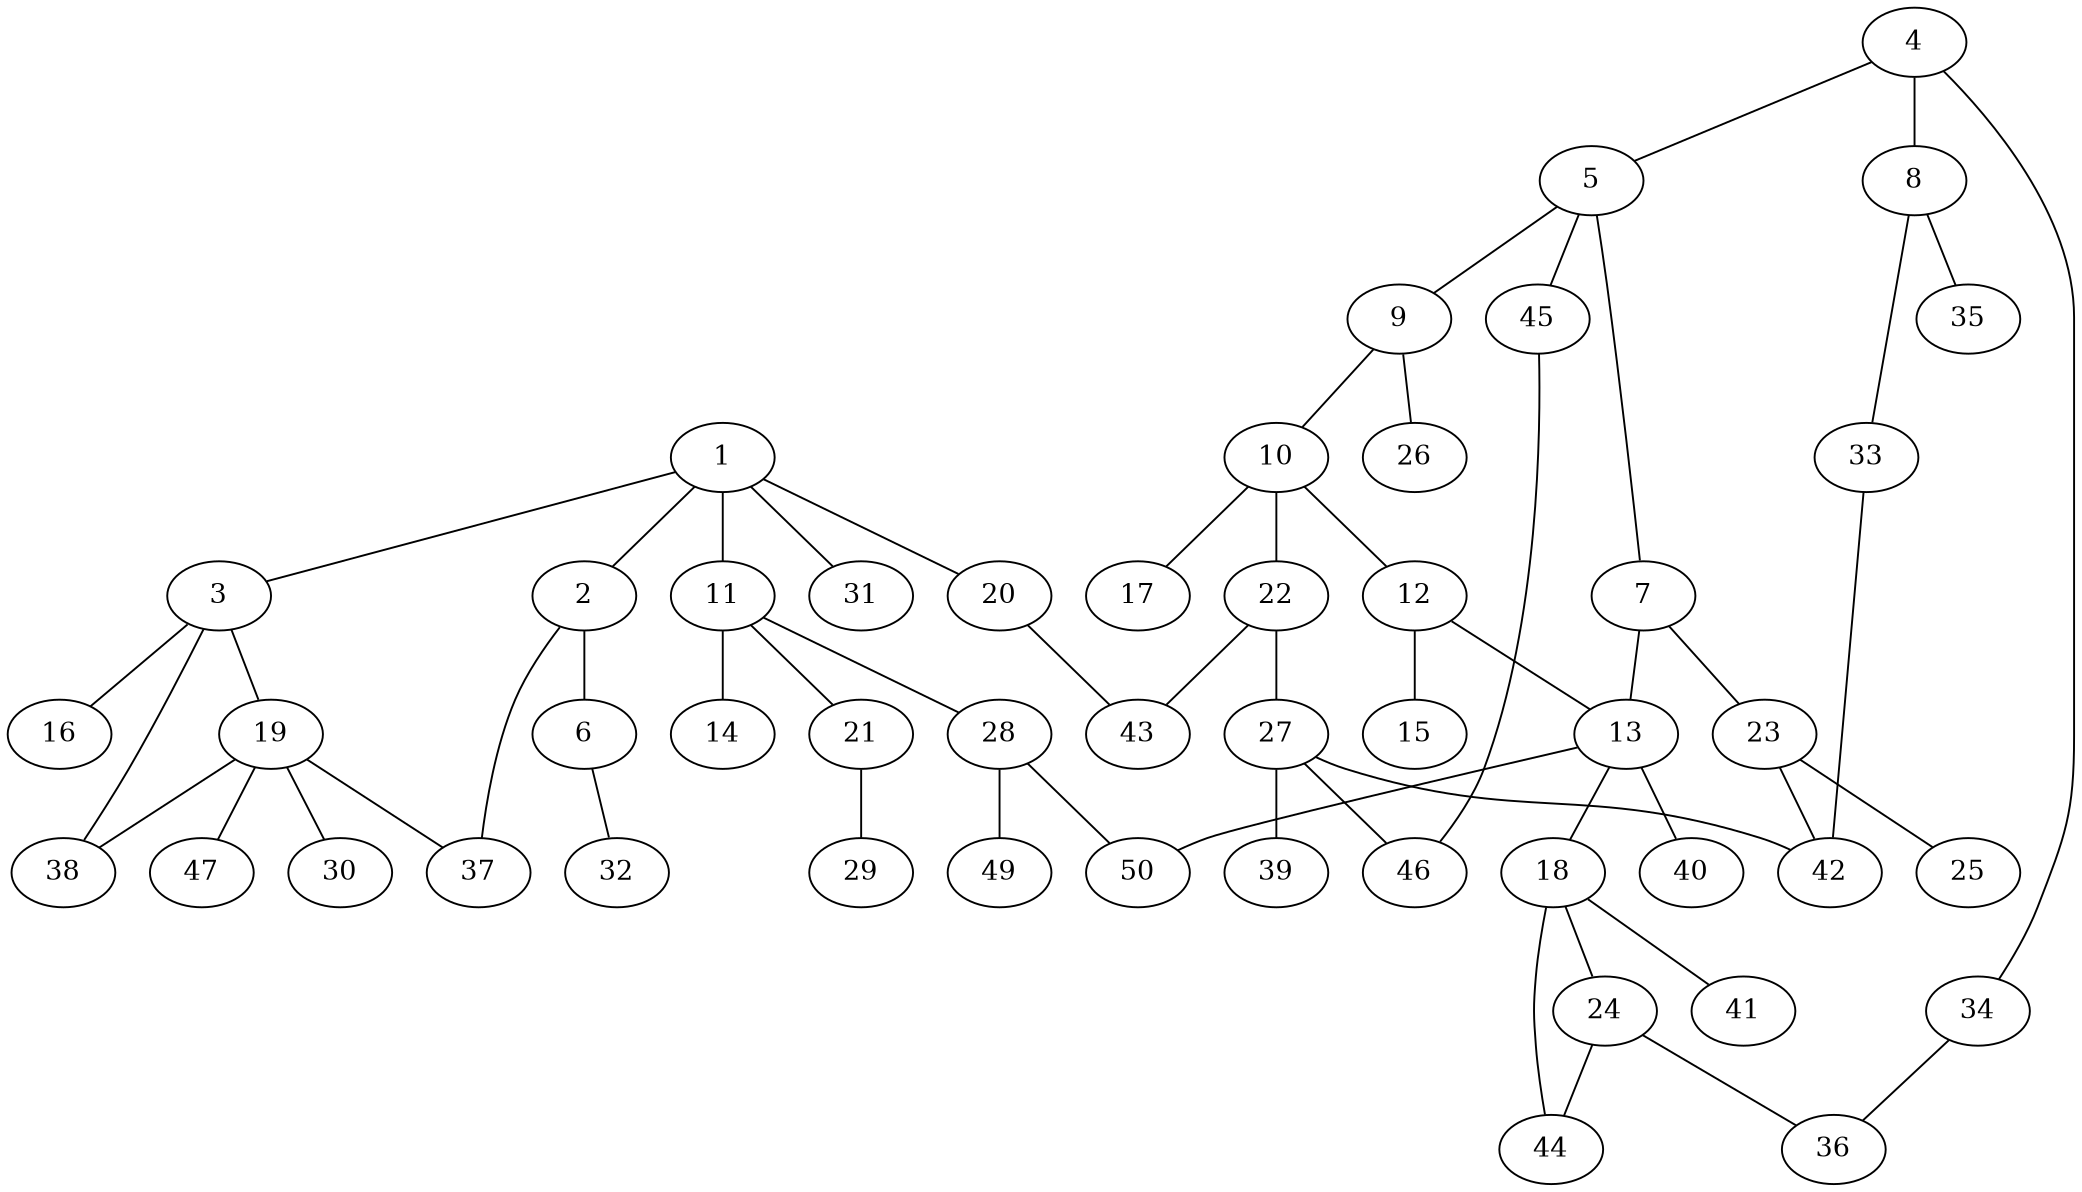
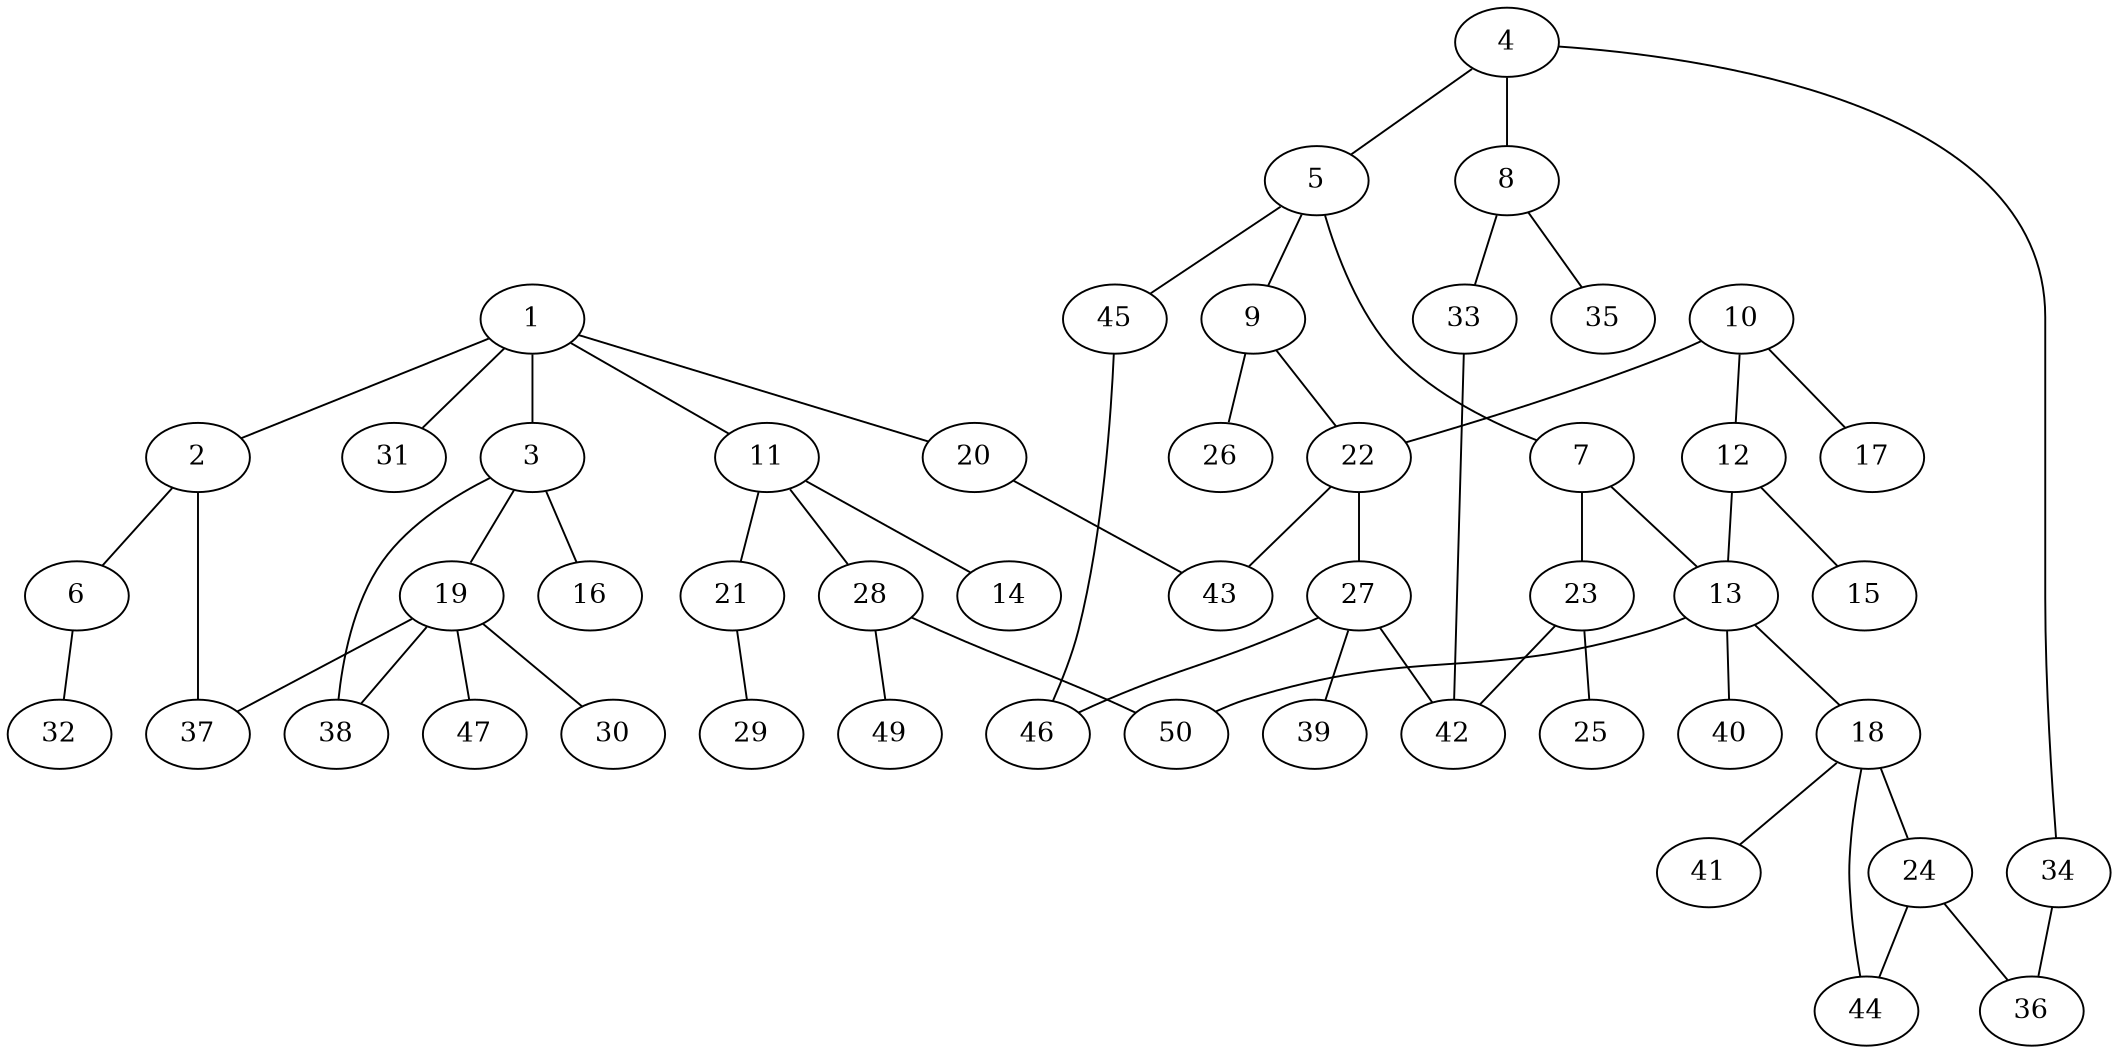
  graph {
    1
    2
    3
    11
    20
    31
    6
    37
    16
    19
    38
    4
    5
    8
    34
    14
    21
    28
    43
    32
    30
    47
    7
    9
    45
    33
    35
    36
    29
    50
    49
    13
    23
    10
    26
    46
    42
    18
    40
    25
    12
    17
    22
    24
    41
    44
    15
    27
    39
    1 -- 2
    1 -- 3
    1 -- 11
    1 -- 20
    1 -- 31
    2 -- 6
    2 -- 37
    3 -- 16
    3 -- 19
    3 -- 38
    11 -- 14
    11 -- 21
    11 -- 28
    20 -- 43
    6 -- 32
    19 -- 37
    19 -- 38
    19 -- 30
    19 -- 47
    4 -- 5
    4 -- 8
    4 -- 34
    5 -- 7
    5 -- 9
    5 -- 45
    8 -- 33
    8 -- 35
    34 -- 36
    21 -- 29
    28 -- 50
    28 -- 49
    7 -- 13
    7 -- 23
-   9 -- 10
+   9 -- 22
    9 -- 26
    45 -- 46
    33 -- 42
    13 -- 50
    13 -- 18
    13 -- 40
    23 -- 42
    23 -- 25
    10 -- 12
    10 -- 17
    10 -- 22
    18 -- 24
    18 -- 41
    18 -- 44
    12 -- 13
    12 -- 15
    22 -- 43
    22 -- 27
    24 -- 36
    24 -- 44
    27 -- 46
    27 -- 42
    27 -- 39
  }
